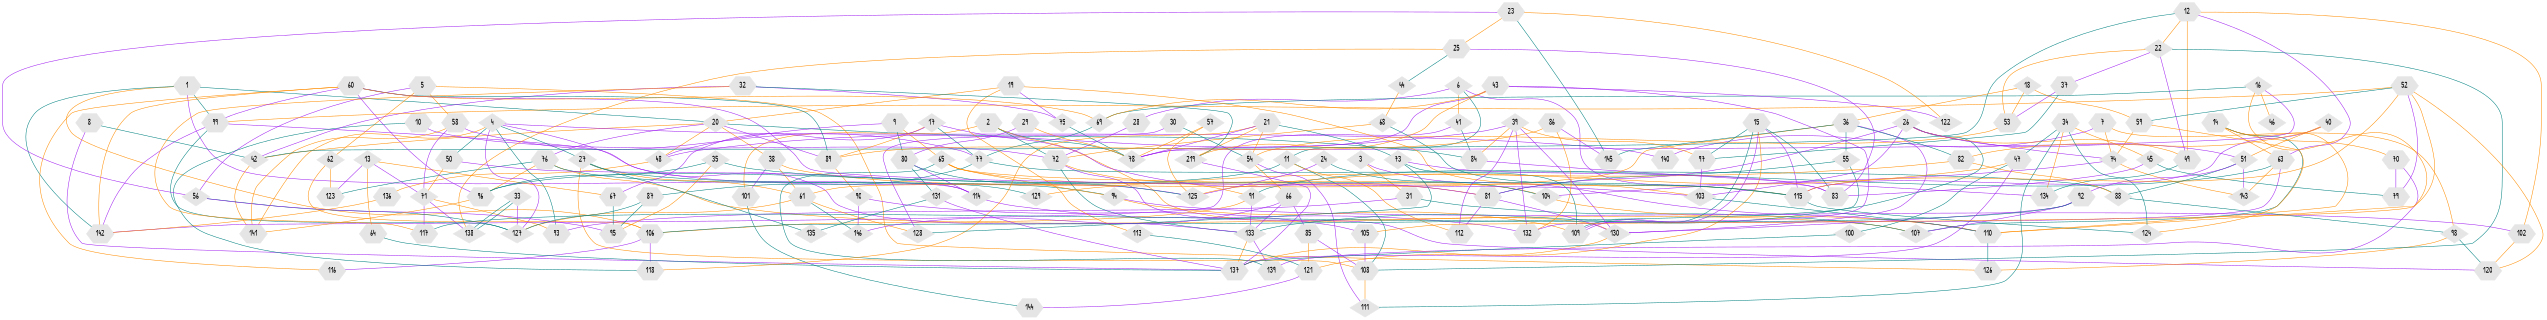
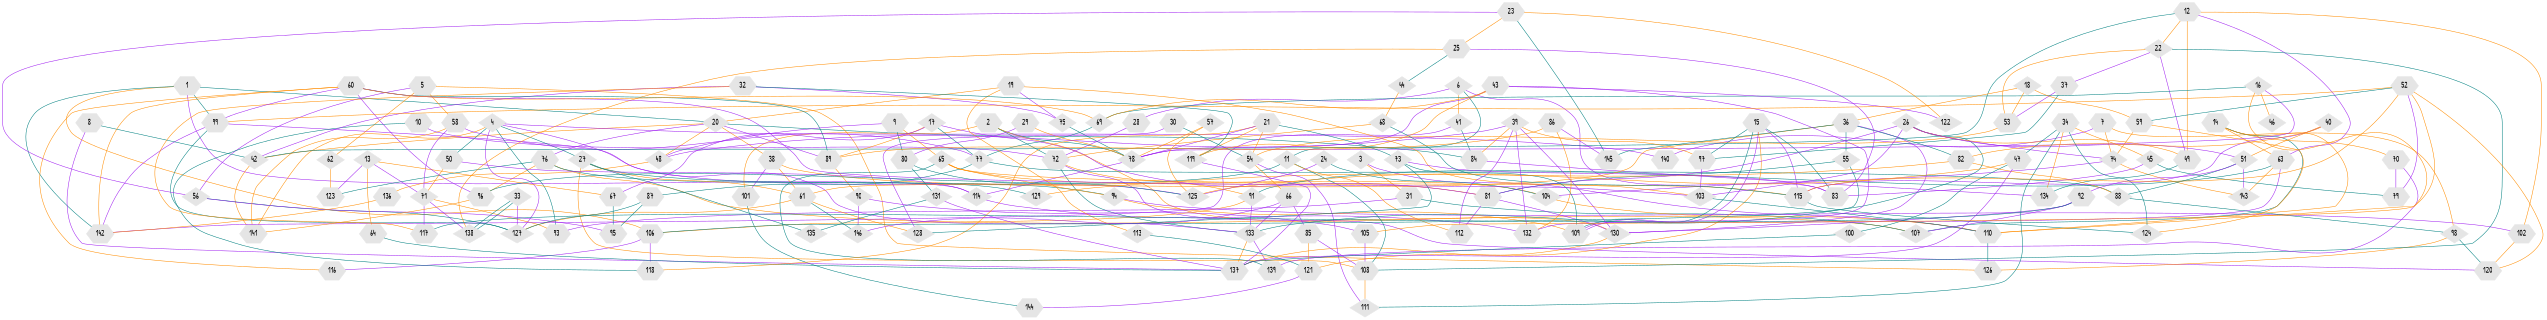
  graph {
    fontname="Patrick Hand"
    node [color=gray90 fontname="Patrick Hand" shape=hexagon style=filled]
    edge [color=darkorange fontname="Patrick Hand"]
    20 [shape=diamond]
    1
    99
    106
    114 [shape=diamond]
    142
    42 [shape=diamond]
    48 [shape=diamond]
    89
    38
    76
    84
    127 [shape=diamond]
    125 [shape=diamond]
    118
    116
    132
    2
    72
    78 [shape=diamond]
    101
    130 [shape=diamond]
    133 [shape=diamond]
    120
    91 [shape=diamond]
    144
    137
    3 [shape=diamond]
    31
    110
    93
    107 [shape=diamond]
    126
    4 [shape=diamond]
    27 [shape=diamond]
    50
    140
    141
    108
    61
    94 [shape=diamond]
    135 [shape=diamond]
    71 [shape=diamond]
    139
    56 [shape=diamond]
    5
    58
    62 [shape=diamond]
    95
    77 [shape=diamond]
    123
    6 [shape=diamond]
    11 [shape=diamond]
    28
    41 [shape=diamond]
    83
    96
    112
    7
    74 [shape=diamond]
    98 [shape=diamond]
    104 [shape=diamond]
    143 [shape=diamond]
    8
    9
    65 [shape=diamond]
    80
    136
    115
    81
    131 [shape=diamond]
    10
    111 [shape=diamond]
    12
    22 [shape=diamond]
    49
    63
    102
    53
    37
    134
    13 [shape=diamond]
    64
    67
    138 [shape=diamond]
    117
    14
    70
    79
    15
    97
    109
    121
    103 [shape=diamond]
    124 [shape=diamond]
    16 [shape=diamond]
    46 [shape=diamond]
    69 [shape=diamond]
    17 [shape=diamond]
    88 [shape=diamond]
    87
    90 [shape=diamond]
    18 [shape=diamond]
    36
    59
    145
    55 [shape=diamond]
    82
    54 [shape=diamond]
    19
    75 [shape=diamond]
    113 [shape=diamond]
    129 [shape=diamond]
    21
    73 [shape=diamond]
-   119 [shape=diamond label=219]
+   119 [shape=diamond]
    66
    128 [shape=diamond]
    23
    25
    122 [shape=diamond]
    44 [shape=diamond]
    24 [shape=diamond]
    68 [shape=diamond]
    26 [shape=diamond]
    51 [shape=diamond]
    92
    146 [shape=diamond]
    29
    30
    32
    33 [shape=diamond]
    45 [shape=diamond]
    34
    47
    100 [shape=diamond]
-   35 [shape=diamond]
    39 [shape=diamond]
    40 [shape=diamond]
    43
    52
    105
    85
    57 [shape=diamond]
    60
    86
    20 -- 42
    20 -- 48
    20 -- 89 [color=purple]
    20 -- 38
    20 -- 76 [color=purple]
    20 -- 84 [color=teal]
    1 -- 20 [color=teal]
    1 -- 99 [color=teal]
    1 -- 106
    1 -- 114 [color=purple]
    1 -- 142 [color=teal]
    99 -- 142 [color=purple]
    99 -- 127 [color=teal]
    99 -- 125 [color=purple]
    106 -- 118 [color=purple]
    106 -- 116 [color=purple]
    114 -- 132 [color=purple]
    42 -- 141
    48 -- 136
    89 -- 90
    38 -- 101 [color=purple]
    38 -- 61
    38 -- 104
    76 -- 107
    76 -- 123 [color=teal]
    76 -- 96
    76 -- 129 [color=teal]
    84 -- 134 [color=purple]
    2 -- 72 [color=teal]
    2 -- 78 [color=teal]
    2 -- 101
    2 -- 130
    72 -- 133 [color=teal]
    72 -- 120 [color=purple]
    72 -- 91
-   80 -- 114 [color=purple]
+   78 -- 114 [color=purple]
    101 -- 144 [color=teal]
    130 -- 137
    133 -- 137
    133 -- 139 [color=purple]
    91 -- 106
    91 -- 133 [color=purple]
    3 -- 31
    3 -- 110 [color=purple]
    31 -- 93 [color=purple]
    31 -- 107 [color=teal]
    110 -- 126 [color=teal]
    4 -- 127 [color=purple]
    4 -- 133 [color=purple]
    4 -- 93 [color=teal]
    4 -- 27 [color=teal]
    4 -- 50 [color=teal]
    4 -- 140 [color=purple]
    4 -- 141
    27 -- 108
    27 -- 61
    27 -- 94 [color=teal]
    27 -- 135 [color=teal]
    50 -- 114 [color=purple]
    50 -- 71
    108 -- 111
    61 -- 127
    61 -- 128
    61 -- 146 [color=teal]
    94 -- 102 [color=purple]
    94 -- 109
    71 -- 93
    71 -- 138 [color=purple]
    71 -- 117 [color=purple]
    56 -- 127 [color=teal]
    56 -- 95 [color=purple]
    5 -- 126
    5 -- 56 [color=purple]
    5 -- 58
    5 -- 62
    58 -- 141
    58 -- 71 [color=purple]
    58 -- 77 [color=purple]
-   62 -- 106
    62 -- 123
    77 -- 88 [color=teal]
    77 -- 87 [color=teal]
    6 -- 11 [color=teal]
    6 -- 28 [color=purple]
    6 -- 41
    6 -- 83 [color=purple]
    11 -- 108 [color=teal]
    11 -- 96 [color=teal]
    11 -- 112
    28 -- 72 [color=purple]
    41 -- 142 [color=purple]
    41 -- 84 [color=teal]
    96 -- 141
    7 -- 140 [color=purple]
    7 -- 74
    7 -- 98
    74 -- 104 [color=purple]
    74 -- 143
    98 -- 120 [color=teal]
    98 -- 126
    104 -- 110
    8 -- 42 [color=teal]
    8 -- 137 [color=purple]
    9 -- 48 [color=purple]
    9 -- 65
    9 -- 80 [color=teal]
    65 -- 94
    65 -- 139 [color=teal]
    65 -- 115
    65 -- 81
    80 -- 125 [color=teal]
    80 -- 131 [color=teal]
    136 -- 142
    115 -- 124 [color=teal]
    81 -- 130 [color=purple]
    81 -- 112 [color=purple]
    131 -- 137 [color=purple]
    131 -- 135 [color=teal]
    10 -- 118 [color=teal]
    10 -- 72 [color=purple]
    12 -- 42 [color=teal]
    12 -- 22
    12 -- 49
    12 -- 63 [color=purple]
    12 -- 102
    22 -- 108 [color=teal]
    22 -- 49 [color=purple]
    22 -- 53
    22 -- 37 [color=purple]
    49 -- 134 [color=teal]
    63 -- 132 [color=purple]
    63 -- 91 [color=teal]
    63 -- 143
    102 -- 120
    53 -- 54
    37 -- 53 [color=purple]
    37 -- 97 [color=teal]
    13 -- 71 [color=purple]
    13 -- 123 [color=purple]
    13 -- 64
    13 -- 67
    64 -- 137 [color=teal]
    67 -- 95 [color=teal]
    14 -- 110
    14 -- 107 [color=teal]
    14 -- 63
    14 -- 70
    70 -- 139 [color=purple]
    70 -- 79 [color=purple]
    15 -- 83 [color=teal]
    15 -- 115 [color=purple]
    15 -- 97 [color=teal]
    15 -- 109 [color=teal]
    15 -- 109 [color=purple]
    15 -- 121
    97 -- 103 [color=purple]
    121 -- 144 [color=purple]
    103 -- 110 [color=teal]
    16 -- 78 [color=purple]
    16 -- 110
    16 -- 46
    16 -- 69 [color=teal]
    69 -- 77 [color=teal]
    17 -- 89
    17 -- 77 [color=teal]
    17 -- 81 [color=purple]
    17 -- 67 [color=purple]
    88 -- 98 [color=teal]
    87 -- 127 [color=teal]
    87 -- 95 [color=teal]
    90 -- 146 [color=purple]
    90 -- 105 [color=purple]
    18 -- 53
    18 -- 36
    18 -- 59
    36 -- 130 [color=purple]
    36 -- 61
    36 -- 145 [color=teal]
    36 -- 55 [color=teal]
    36 -- 82 [color=teal]
    59 -- 74
    59 -- 124
    55 -- 106 [color=teal]
    55 -- 81 [color=teal]
    82 -- 88
    82 -- 129
    54 -- 111 [color=purple]
    54 -- 66
    19 -- 20
    19 -- 103
    19 -- 75 [color=purple]
    19 -- 113
    75 -- 78 [color=teal]
    113 -- 121 [color=teal]
    21 -- 118
    21 -- 78 [color=purple]
    21 -- 54
    21 -- 73 [color=teal]
    21 -- 119
    73 -- 83 [color=purple]
    73 -- 109 [color=teal]
    73 -- 128 [color=teal]
    119 -- 137 [color=purple]
    66 -- 133 [color=purple]
    66 -- 146 [color=purple]
    66 -- 85 [color=purple]
    23 -- 56 [color=purple]
    23 -- 145 [color=teal]
    23 -- 25
    23 -- 122
    25 -- 83 [color=purple]
    25 -- 138
    25 -- 44 [color=teal]
    44 -- 68
    24 -- 125 [color=purple]
    24 -- 104 [color=teal]
    68 -- 72
    68 -- 115 [color=teal]
    26 -- 133 [color=teal]
    26 -- 74 [color=purple]
    26 -- 81 [color=purple]
    26 -- 49
    26 -- 103 [color=purple]
    26 -- 51 [color=purple]
    51 -- 143 [color=purple]
    51 -- 88 [color=teal]
    51 -- 92 [color=purple]
    92 -- 130 [color=purple]
    92 -- 107 [color=purple]
    92 -- 117 [color=teal]
    29 -- 78
    29 -- 80 [color=purple]
    30 -- 54 [color=teal]
    30 -- 128 [color=purple]
    32 -- 42 [color=purple]
    32 -- 117
    32 -- 75 [color=purple]
    32 -- 119 [color=teal]
    33 -- 127 [color=purple]
    33 -- 138 [color=teal]
    33 -- 138 [color=teal]
    45 -- 83 [color=purple]
    45 -- 79 [color=teal]
    34 -- 111 [color=teal]
    34 -- 134
    34 -- 124 [color=teal]
    34 -- 45
    34 -- 47 [color=teal]
    47 -- 125
    47 -- 137 [color=purple]
    47 -- 100 [color=teal]
    100 -- 137 [color=teal]
-   35 -- 95
-   35 -- 96 [color=teal]
-   35 -- 115 [color=teal]
    39 -- 48 [color=purple]
    39 -- 84
    39 -- 132 [color=purple]
    39 -- 130 [color=purple]
    39 -- 112 [color=purple]
    39 -- 97
    40 -- 115 [color=purple]
    40 -- 82
    40 -- 51
    43 -- 78 [color=purple]
    43 -- 109 [color=purple]
    43 -- 69
    43 -- 119
    43 -- 122 [color=purple]
    52 -- 99
    52 -- 120
    52 -- 115
    52 -- 79 [color=purple]
    52 -- 59 [color=teal]
    52 -- 105
    105 -- 108 [color=purple]
    85 -- 108 [color=purple]
    85 -- 121
    57 -- 125
    57 -- 78
    60 -- 99 [color=purple]
    60 -- 142
    60 -- 89 [color=teal]
    60 -- 116
    60 -- 96 [color=purple]
    60 -- 103 [color=purple]
    60 -- 69
    86 -- 89
    86 -- 132
    86 -- 145 [color=purple]
  }
